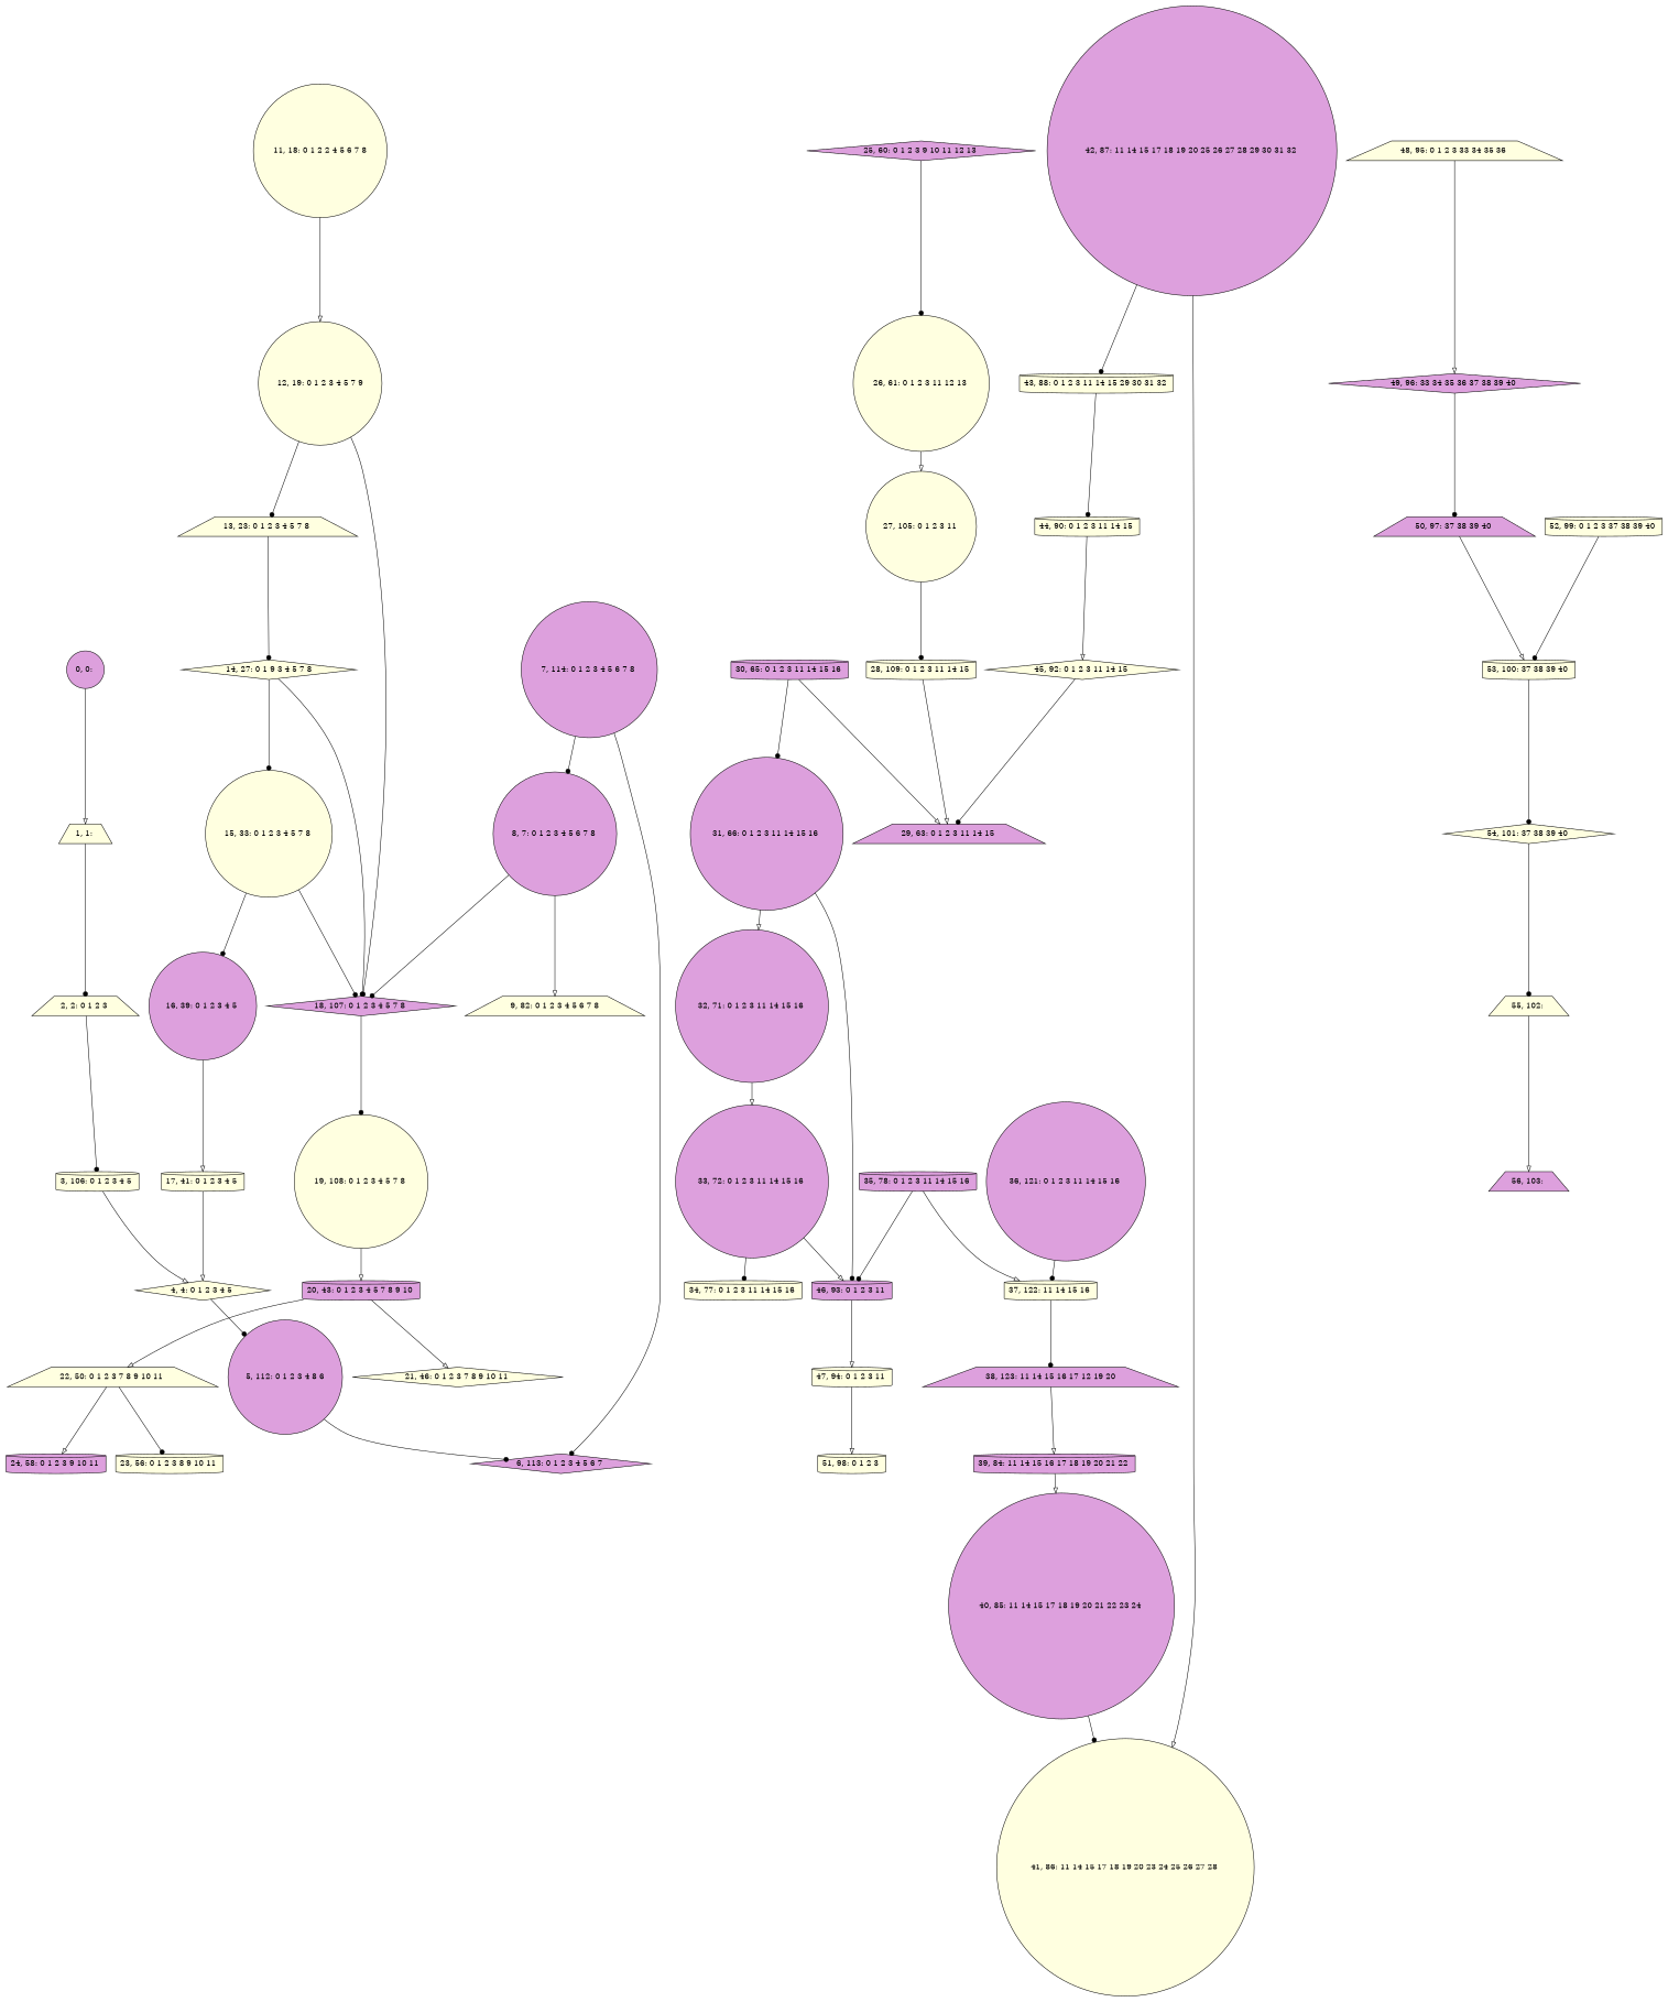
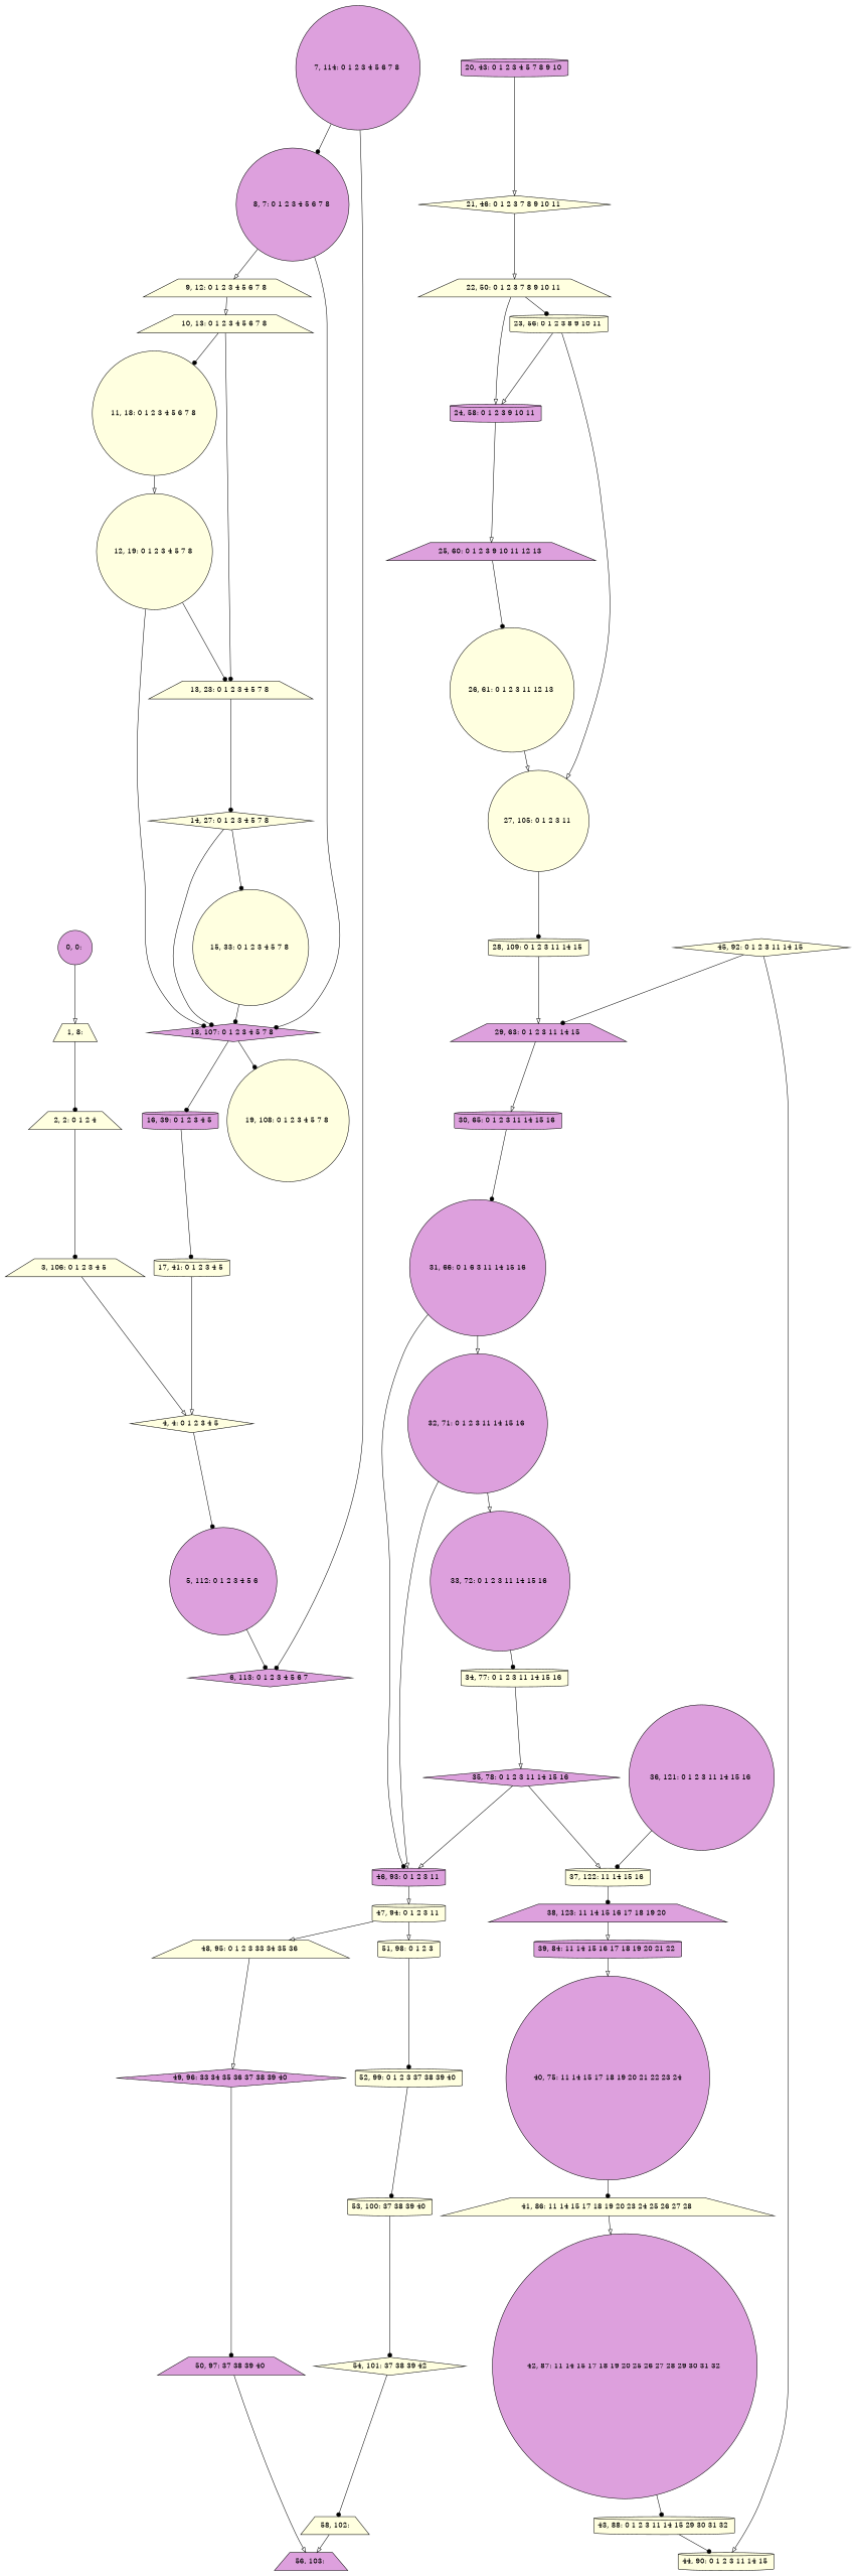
  digraph {
    node [fillcolor=lightyellow shape=circle style=filled]
    edge [arrowhead=dot]
    n1 [fillcolor=plum label="0, 0: "]
-   n2 [label="1, 1: " shape=trapezium]
-   n3 [label="2, 2: 0 1 2 3 " shape=trapezium]
-   n4 [label="3, 106: 0 1 2 3 4 5 " shape=cylinder]
+   n2 [label="1, 8:" shape=trapezium]
+   n3 [label="2, 2: 0 1 2 4" shape=trapezium]
+   n4 [label="3, 106: 0 1 2 3 4 5 " shape=trapezium]
    n5 [label="4, 4: 0 1 2 3 4 5 " shape=diamond]
-   n6 [fillcolor=plum label="5, 112: 0 1 2 3 4 8 6"]
+   n6 [fillcolor=plum label="5, 112: 0 1 2 3 4 5 6 "]
    n7 [fillcolor=plum label="6, 113: 0 1 2 3 4 5 6 7 " shape=diamond]
    n8 [fillcolor=plum label="7, 114: 0 1 2 3 4 5 6 7 8 "]
    n9 [fillcolor=plum label="8, 7: 0 1 2 3 4 5 6 7 8 "]
-   n10 [label="9, 82: 0 1 2 3 4 5 6 7 8" shape=trapezium]
+   n10 [label="9, 12: 0 1 2 3 4 5 6 7 8 " shape=trapezium]
    n11 [fillcolor=plum label="18, 107: 0 1 2 3 4 5 7 8 " shape=diamond]
+   n12 [label="10, 13: 0 1 2 3 4 5 6 7 8 " shape=trapezium]
    n13 [label="19, 108: 0 1 2 3 4 5 7 8 "]
-   n14 [label="11, 18: 0 1 2 2 4 5 6 7 8"]
+   n14 [label="11, 18: 0 1 2 3 4 5 6 7 8 "]
    n15 [label="13, 23: 0 1 2 3 4 5 7 8 " shape=trapezium]
-   n16 [label="12, 19: 0 1 2 3 4 5 7 9"]
-   n17 [label="14, 27: 0 1 9 3 4 5 7 8" shape=diamond]
+   n16 [label="12, 19: 0 1 2 3 4 5 7 8 "]
+   n17 [label="14, 27: 0 1 2 3 4 5 7 8 " shape=diamond]
    n18 [label="15, 33: 0 1 2 3 4 5 7 8 "]
-   n19 [fillcolor=plum label="16, 39: 0 1 2 3 4 5 "]
+   n19 [fillcolor=plum label="16, 39: 0 1 2 3 4 5 " shape=cylinder]
    n20 [label="17, 41: 0 1 2 3 4 5 " shape=cylinder]
    n21 [fillcolor=plum label="20, 43: 0 1 2 3 4 5 7 8 9 10 " shape=cylinder]
    n22 [label="21, 46: 0 1 2 3 7 8 9 10 11 " shape=diamond]
    n23 [label="22, 50: 0 1 2 3 7 8 9 10 11 " shape=trapezium]
    n24 [label="23, 56: 0 1 2 3 8 9 10 11 " shape=cylinder]
    n25 [fillcolor=plum label="24, 58: 0 1 2 3 9 10 11 " shape=cylinder]
    n26 [label="27, 105: 0 1 2 3 11 "]
-   n27 [fillcolor=plum label="25, 60: 0 1 2 3 9 10 11 12 13 " shape=diamond]
+   n27 [fillcolor=plum label="25, 60: 0 1 2 3 9 10 11 12 13 " shape=trapezium]
    n28 [label="28, 109: 0 1 2 3 11 14 15 " shape=cylinder]
    n29 [label="26, 61: 0 1 2 3 11 12 13 "]
    n30 [fillcolor=plum label="29, 63: 0 1 2 3 11 14 15 " shape=trapezium]
    n31 [fillcolor=plum label="30, 65: 0 1 2 3 11 14 15 16 " shape=cylinder]
-   n32 [fillcolor=plum label="31, 66: 0 1 2 3 11 14 15 16 "]
+   n32 [fillcolor=plum label="31, 66: 0 1 6 3 11 14 15 16"]
    n33 [fillcolor=plum label="32, 71: 0 1 2 3 11 14 15 16 "]
    n34 [fillcolor=plum label="46, 93: 0 1 2 3 11 " shape=cylinder]
    n35 [fillcolor=plum label="33, 72: 0 1 2 3 11 14 15 16 "]
    n36 [label="47, 94: 0 1 2 3 11 " shape=cylinder]
    n37 [label="34, 77: 0 1 2 3 11 14 15 16 " shape=cylinder]
-   n38 [fillcolor=plum label="35, 78: 0 1 2 3 11 14 15 16 " shape=cylinder]
+   n38 [fillcolor=plum label="35, 78: 0 1 2 3 11 14 15 16 " shape=diamond]
    n39 [label="37, 122: 11 14 15 16 " shape=cylinder]
    n40 [fillcolor=plum label="36, 121: 0 1 2 3 11 14 15 16 "]
-   n41 [fillcolor=plum label="38, 123: 11 14 15 16 17 12 19 20" shape=trapezium]
+   n41 [fillcolor=plum label="38, 123: 11 14 15 16 17 18 19 20 " shape=trapezium]
    n42 [fillcolor=plum label="39, 84: 11 14 15 16 17 18 19 20 21 22 " shape=cylinder]
-   n43 [fillcolor=plum label="40, 85: 11 14 15 17 18 19 20 21 22 23 24 "]
-   n44 [label="41, 86: 11 14 15 17 18 19 20 23 24 25 26 27 28 "]
+   n43 [fillcolor=plum label="40, 75: 11 14 15 17 18 19 20 21 22 23 24"]
+   n44 [label="41, 86: 11 14 15 17 18 19 20 23 24 25 26 27 28 " shape=trapezium]
    n45 [fillcolor=plum label="42, 87: 11 14 15 17 18 19 20 25 26 27 28 29 30 31 32 "]
    n46 [label="43, 88: 0 1 2 3 11 14 15 29 30 31 32 " shape=cylinder]
    n47 [label="44, 90: 0 1 2 3 11 14 15 " shape=cylinder]
    n48 [label="45, 92: 0 1 2 3 11 14 15 " shape=diamond]
    n49 [label="48, 95: 0 1 2 3 33 34 35 36 " shape=trapezium]
    n50 [label="51, 98: 0 1 2 3 " shape=cylinder]
    n51 [fillcolor=plum label="49, 96: 33 34 35 36 37 38 39 40 " shape=diamond]
    n52 [label="52, 99: 0 1 2 3 37 38 39 40 " shape=cylinder]
    n53 [fillcolor=plum label="50, 97: 37 38 39 40 " shape=trapezium]
    n54 [label="53, 100: 37 38 39 40 " shape=cylinder]
-   n55 [label="54, 101: 37 38 39 40 " shape=diamond]
-   n56 [label="55, 102: " shape=trapezium]
+   n55 [label="54, 101: 37 38 39 42" shape=diamond]
+   n56 [label="58, 102:" shape=trapezium]
    n57 [fillcolor=plum label="56, 103: " shape=trapezium]
    n1 -> n2 [arrowhead=onormal]
    n2 -> n3
    n3 -> n4
    n4 -> n5 [arrowhead=onormal]
    n5 -> n6
    n6 -> n7
    n8 -> n7
    n8 -> n9
    n9 -> n10 [arrowhead=onormal]
    n9 -> n11
+   n10 -> n12 [arrowhead=onormal]
    n11 -> n13
-   n13 -> n21 [arrowhead=onormal]
+   n12 -> n14
+   n12 -> n15
    n14 -> n16 [arrowhead=onormal]
    n15 -> n17
    n16 -> n11
    n16 -> n15
    n17 -> n11
    n17 -> n18
    n18 -> n11
-   n18 -> n19
-   n19 -> n20 [arrowhead=onormal]
+   n11 -> n19
+   n19 -> n20
    n20 -> n5 [arrowhead=onormal]
    n21 -> n22 [arrowhead=onormal]
-   n21 -> n23 [arrowhead=onormal]
+   n22 -> n23 [arrowhead=onormal]
    n23 -> n24
    n23 -> n25 [arrowhead=onormal]
+   n24 -> n25 [arrowhead=onormal]
+   n24 -> n26 [arrowhead=onormal]
+   n25 -> n27 [arrowhead=onormal]
    n26 -> n28
    n27 -> n29
    n28 -> n30 [arrowhead=onormal]
    n29 -> n26 [arrowhead=onormal]
-   n31 -> n30 [arrowhead=onormal]
+   n30 -> n31 [arrowhead=onormal]
    n31 -> n32
    n32 -> n33 [arrowhead=onormal]
    n32 -> n34
    n33 -> n35 [arrowhead=onormal]
    n34 -> n36 [arrowhead=onormal]
-   n35 -> n34 [arrowhead=onormal]
+   n33 -> n34 [arrowhead=onormal]
    n35 -> n37
+   n36 -> n49 [arrowhead=onormal]
    n36 -> n50 [arrowhead=onormal]
-   n38 -> n34
+   n37 -> n38 [arrowhead=onormal]
+   n38 -> n34 [arrowhead=onormal]
    n38 -> n39 [arrowhead=onormal]
    n39 -> n41
    n40 -> n39
    n41 -> n42 [arrowhead=onormal]
    n42 -> n43 [arrowhead=onormal]
    n43 -> n44
-   n45 -> n44 [arrowhead=onormal]
+   n44 -> n45 [arrowhead=onormal]
    n45 -> n46
    n46 -> n47
-   n47 -> n48 [arrowhead=onormal]
+   n48 -> n47 [arrowhead=onormal]
    n48 -> n30
    n49 -> n51 [arrowhead=onormal]
+   n50 -> n52
    n51 -> n53
    n52 -> n54
-   n53 -> n54 [arrowhead=onormal]
+   n53 -> n57 [arrowhead=onormal]
    n54 -> n55
    n55 -> n56
    n56 -> n57 [arrowhead=onormal]
  }
